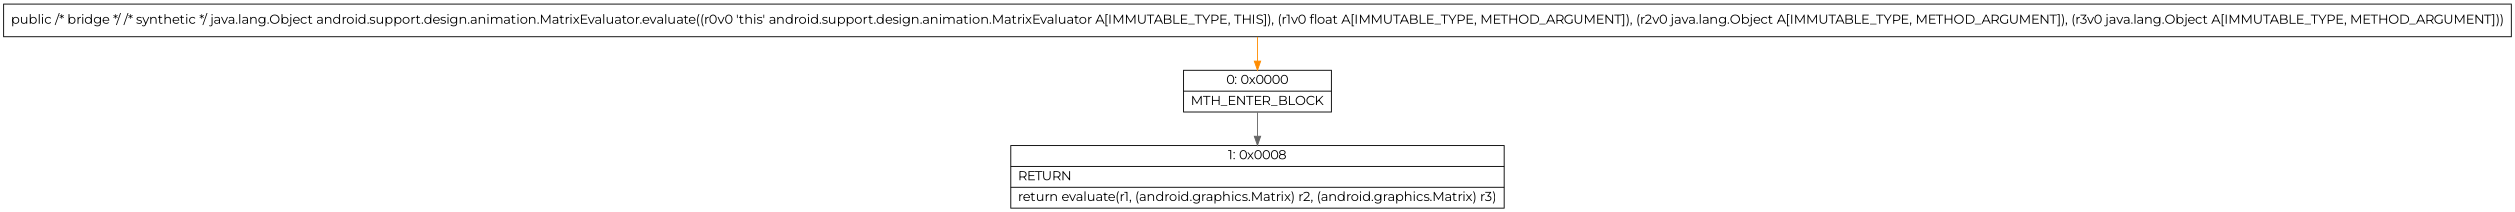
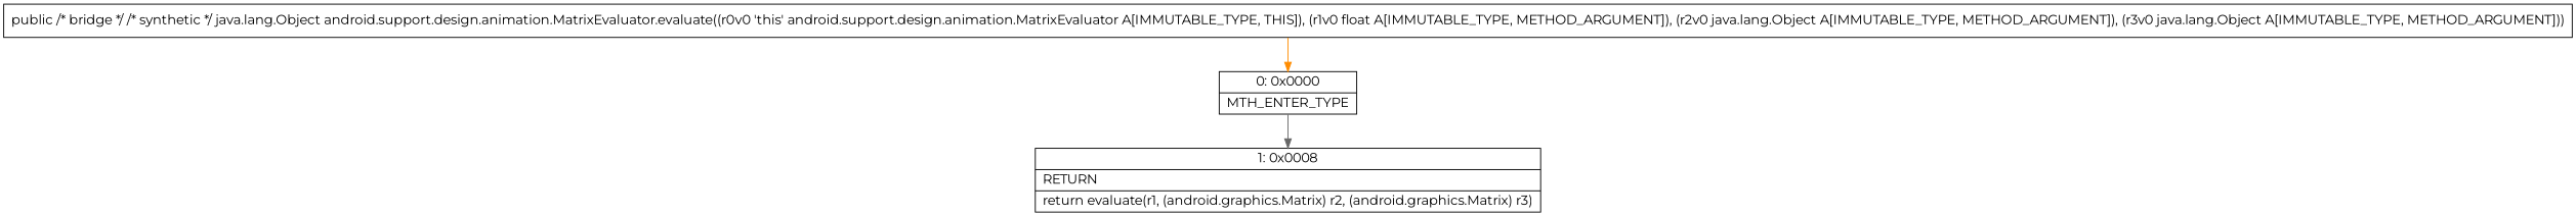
  digraph {
    fontname=Montserrat
    node [shape=record fontname=Montserrat]
    edge [fontname=Montserrat]
-   n1 [label="{0\:\ 0x0000|MTH_ENTER_BLOCK\l}"]
+   n1 [label="{0\:\ 0x0000|MTH_ENTER_TYPE\l}"]
    n2 [label="{1\:\ 0x0008|RETURN\l|return evaluate(r1, (android.graphics.Matrix) r2, (android.graphics.Matrix) r3)\l}"]
    n3 [label="{public \/* bridge *\/ \/* synthetic *\/ java.lang.Object android.support.design.animation.MatrixEvaluator.evaluate((r0v0 'this' android.support.design.animation.MatrixEvaluator A[IMMUTABLE_TYPE, THIS]), (r1v0 float A[IMMUTABLE_TYPE, METHOD_ARGUMENT]), (r2v0 java.lang.Object A[IMMUTABLE_TYPE, METHOD_ARGUMENT]), (r3v0 java.lang.Object A[IMMUTABLE_TYPE, METHOD_ARGUMENT])) }"]
    n1 -> n2 [color=gray40]
    n3 -> n1 [color=darkorange]
  }
